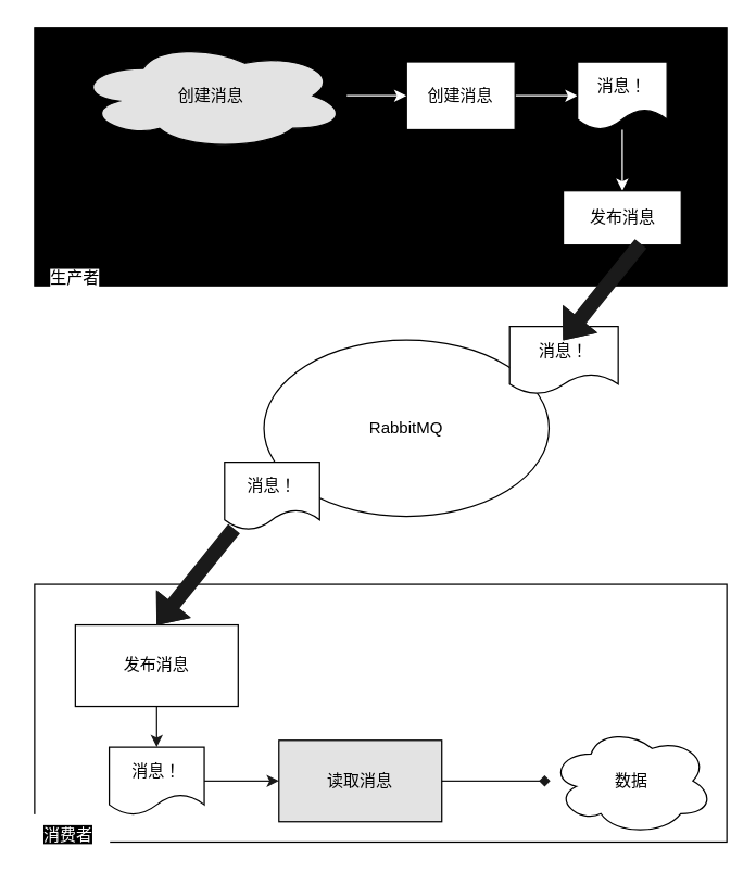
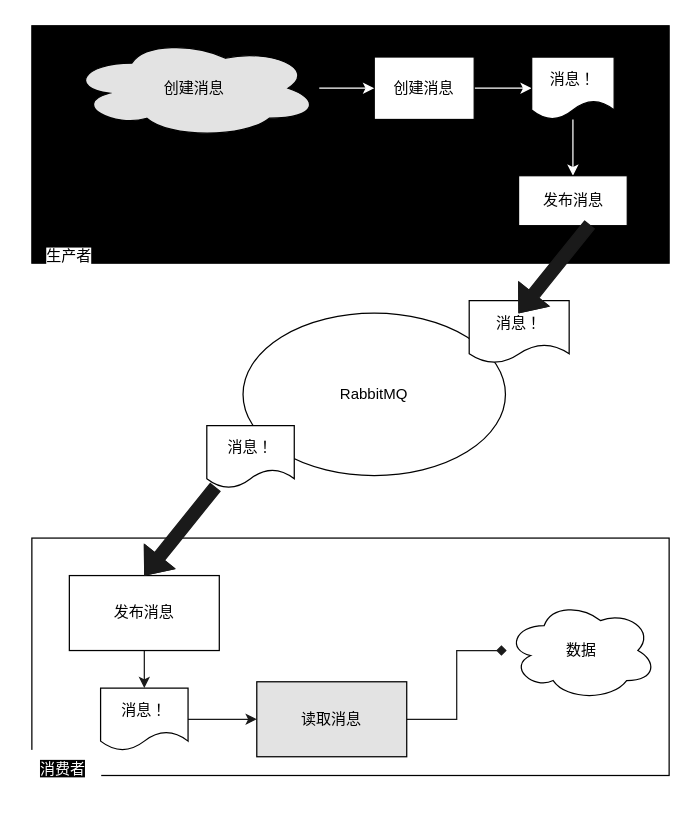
  <mxCell id="0" />
  <mxCell id="1" parent="0" />
  <mxCell id="2" value="" style="rounded=0;whiteSpace=wrap;html=1;fillColor=#000000;" vertex="1" parent="1"><mxGeometry x="25" y="20" width="510" height="190" as="geometry" /></mxCell>
  <mxCell id="3" value="" style="rounded=0;whiteSpace=wrap;html=1;" vertex="1" parent="1"><mxGeometry x="25" y="430" width="510" height="190" as="geometry" /></mxCell>
  <mxCell id="4" value="" style="ellipse;whiteSpace=wrap;html=1;" vertex="1" parent="1"><mxGeometry x="194" y="250" width="210" height="130" as="geometry" /></mxCell>
  <mxCell id="5" value="创建消息" style="ellipse;shape=cloud;whiteSpace=wrap;html=1;fillColor=#E3E3E3;" vertex="1" parent="1"><mxGeometry x="55" y="30" width="200" height="80" as="geometry" /></mxCell>
  <mxCell id="6" value="RabbitMQ&lt;br&gt;" style="text;html=1;strokeColor=none;fillColor=none;align=center;verticalAlign=middle;whiteSpace=wrap;rounded=0;" vertex="1" parent="1"><mxGeometry x="269" y="300" width="60" height="30" as="geometry" /></mxCell>
  <mxCell id="7" value="&lt;span style=&quot;background-color: rgb(255 , 255 , 255)&quot;&gt;生产者&lt;/span&gt;" style="text;html=1;strokeColor=none;fillColor=none;align=center;verticalAlign=middle;whiteSpace=wrap;rounded=0;" vertex="1" parent="1"><mxGeometry x="25" y="190" width="60" height="30" as="geometry" /></mxCell>
  <mxCell id="8" value="" style="edgeStyle=orthogonalEdgeStyle;rounded=0;orthogonalLoop=1;jettySize=auto;html=1;strokeColor=#FFFFFF;" edge="1" parent="1" source="9" target="12"><mxGeometry relative="1" as="geometry" /></mxCell>
  <mxCell id="9" value="创建消息" style="whiteSpace=wrap;html=1;fillColor=#FFFFFF;" vertex="1" parent="1"><mxGeometry x="299" y="45" width="80" height="50" as="geometry" /></mxCell>
  <mxCell id="10" value="" style="edgeStyle=orthogonalEdgeStyle;rounded=0;orthogonalLoop=1;jettySize=auto;html=1;strokeColor=#FFFFFF;" edge="1" parent="1" source="5" target="9"><mxGeometry relative="1" as="geometry" /></mxCell>
  <mxCell id="11" value="" style="edgeStyle=orthogonalEdgeStyle;rounded=0;orthogonalLoop=1;jettySize=auto;html=1;strokeColor=#FFFFFF;" edge="1" parent="1" source="12" target="13"><mxGeometry relative="1" as="geometry" /></mxCell>
  <mxCell id="12" value="消息！" style="shape=document;whiteSpace=wrap;html=1;boundedLbl=1;fillColor=#FFFFFF;" vertex="1" parent="1"><mxGeometry x="425" y="45" width="66" height="50" as="geometry" /></mxCell>
  <mxCell id="13" value="发布消息" style="whiteSpace=wrap;html=1;fillColor=#FFFFFF;" vertex="1" parent="1"><mxGeometry x="414.5" y="140" width="87" height="40" as="geometry" /></mxCell>
  <mxCell id="14" value="消息！" style="shape=document;whiteSpace=wrap;html=1;boundedLbl=1;fillColor=#FFFFFF;" vertex="1" parent="1"><mxGeometry x="375" y="240" width="80" height="50" as="geometry" /></mxCell>
  <mxCell id="15" value="消息！" style="shape=document;whiteSpace=wrap;html=1;boundedLbl=1;fillColor=#FFFFFF;" vertex="1" parent="1"><mxGeometry x="165" y="340" width="70" height="50" as="geometry" /></mxCell>
  <mxCell id="16" value="" style="edgeStyle=orthogonalEdgeStyle;rounded=0;orthogonalLoop=1;jettySize=auto;html=1;strokeColor=#1A1A1A;fillColor=#1A1A1A;" edge="1" parent="1" source="17" target="21"><mxGeometry relative="1" as="geometry" /></mxCell>
  <mxCell id="17" value="发布消息" style="rounded=0;whiteSpace=wrap;html=1;fillColor=#FFFFFF;" vertex="1" parent="1"><mxGeometry x="55" y="460" width="120" height="60" as="geometry" /></mxCell>
  <mxCell id="18" value="" style="shape=flexArrow;endArrow=classic;html=1;rounded=0;strokeColor=#1A1A1A;entryX=0.5;entryY=0;entryDx=0;entryDy=0;exitX=0.1;exitY=0.98;exitDx=0;exitDy=0;exitPerimeter=0;fillColor=#1A1A1A;" edge="1" parent="1" source="15" target="17"><mxGeometry width="50" height="50" relative="1" as="geometry"><mxPoint x="175" y="395" as="sourcePoint" /><mxPoint x="125" y="445" as="targetPoint" /><Array as="points"><mxPoint x="135" y="435" /></Array></mxGeometry></mxCell>
  <mxCell id="19" value="" style="shape=flexArrow;endArrow=classic;html=1;rounded=0;strokeColor=#1A1A1A;entryX=0.5;entryY=0;entryDx=0;entryDy=0;exitX=0.1;exitY=0.98;exitDx=0;exitDy=0;exitPerimeter=0;fillColor=#1A1A1A;" edge="1" parent="1"><mxGeometry width="50" height="50" relative="1" as="geometry"><mxPoint x="471.5" y="179" as="sourcePoint" /><mxPoint x="414.5" y="250" as="targetPoint" /><Array as="points"><mxPoint x="434.5" y="225" /></Array></mxGeometry></mxCell>
  <mxCell id="20" value="" style="edgeStyle=orthogonalEdgeStyle;rounded=0;orthogonalLoop=1;jettySize=auto;html=1;strokeColor=#1A1A1A;fillColor=#1A1A1A;" edge="1" parent="1" source="21" target="23"><mxGeometry relative="1" as="geometry" /></mxCell>
  <mxCell id="21" value="消息！" style="shape=document;whiteSpace=wrap;html=1;boundedLbl=1;rounded=0;fillColor=#FFFFFF;" vertex="1" parent="1"><mxGeometry x="80" y="550" width="70" height="50" as="geometry" /></mxCell>
  <mxCell id="22" value="" style="edgeStyle=orthogonalEdgeStyle;rounded=0;orthogonalLoop=1;jettySize=auto;html=1;strokeColor=#1A1A1A;fillColor=#1A1A1A;endArrow=diamond;" edge="1" parent="1" source="23" target="24"><mxGeometry relative="1" as="geometry" /></mxCell>
  <mxCell id="23" value="读取消息" style="whiteSpace=wrap;html=1;rounded=0;fillColor=#e3e3e3;" vertex="1" parent="1"><mxGeometry x="205" y="545" width="120" height="60" as="geometry" /></mxCell>
- <mxCell id="24" value="数据" style="ellipse;shape=cloud;whiteSpace=wrap;html=1;rounded=0;fillColor=#FFFFFF;" vertex="1" parent="1"><mxGeometry x="405" y="535" width="120" height="80" as="geometry" /></mxCell>
+ <mxCell id="24" value="数据" style="ellipse;shape=cloud;whiteSpace=wrap;html=1;rounded=0;fillColor=#FFFFFF;" vertex="1" parent="1"><mxGeometry x="405" y="480" width="120" height="80" as="geometry" /></mxCell>
  <mxCell id="25" value="&lt;span style=&quot;background-color: rgb(0 , 0 , 0)&quot;&gt;&lt;font color=&quot;#ffffff&quot;&gt;消费者&lt;/font&gt;&lt;/span&gt;" style="text;html=1;strokeColor=#FFFFFF;fillColor=#FFFFFF;align=center;verticalAlign=middle;whiteSpace=wrap;rounded=0;labelBackgroundColor=#FFFFFF;" vertex="1" parent="1"><mxGeometry x="20" y="600" width="60" height="30" as="geometry" /></mxCell>
